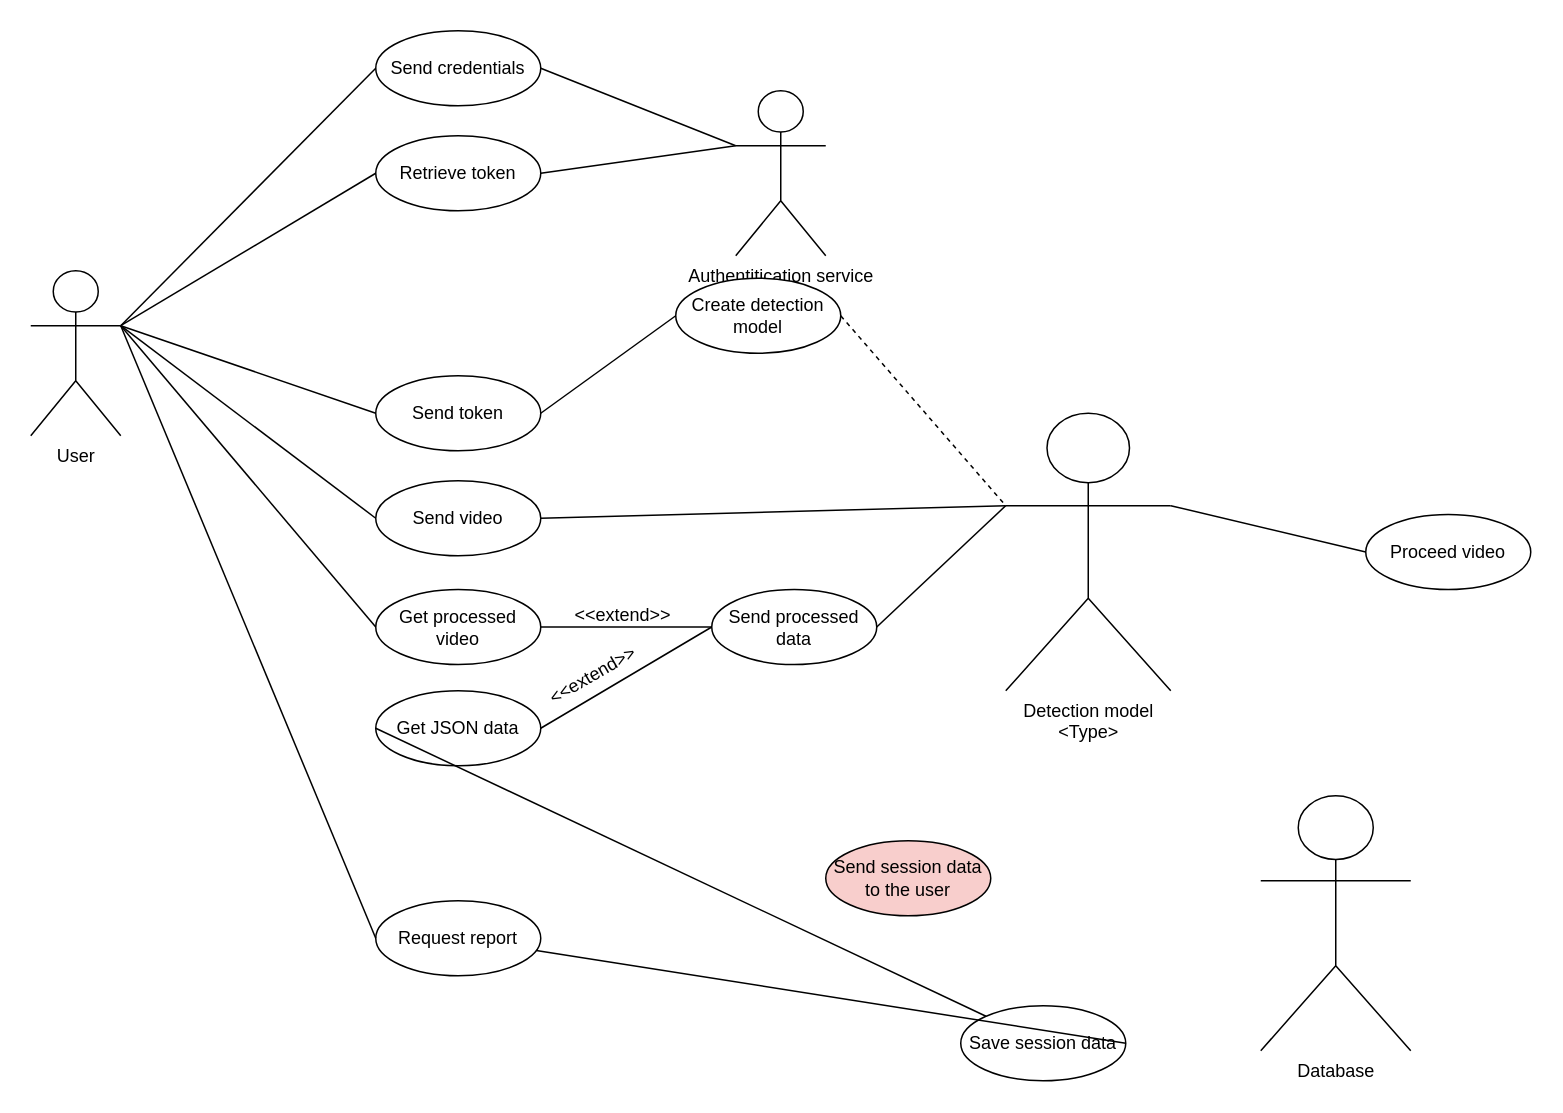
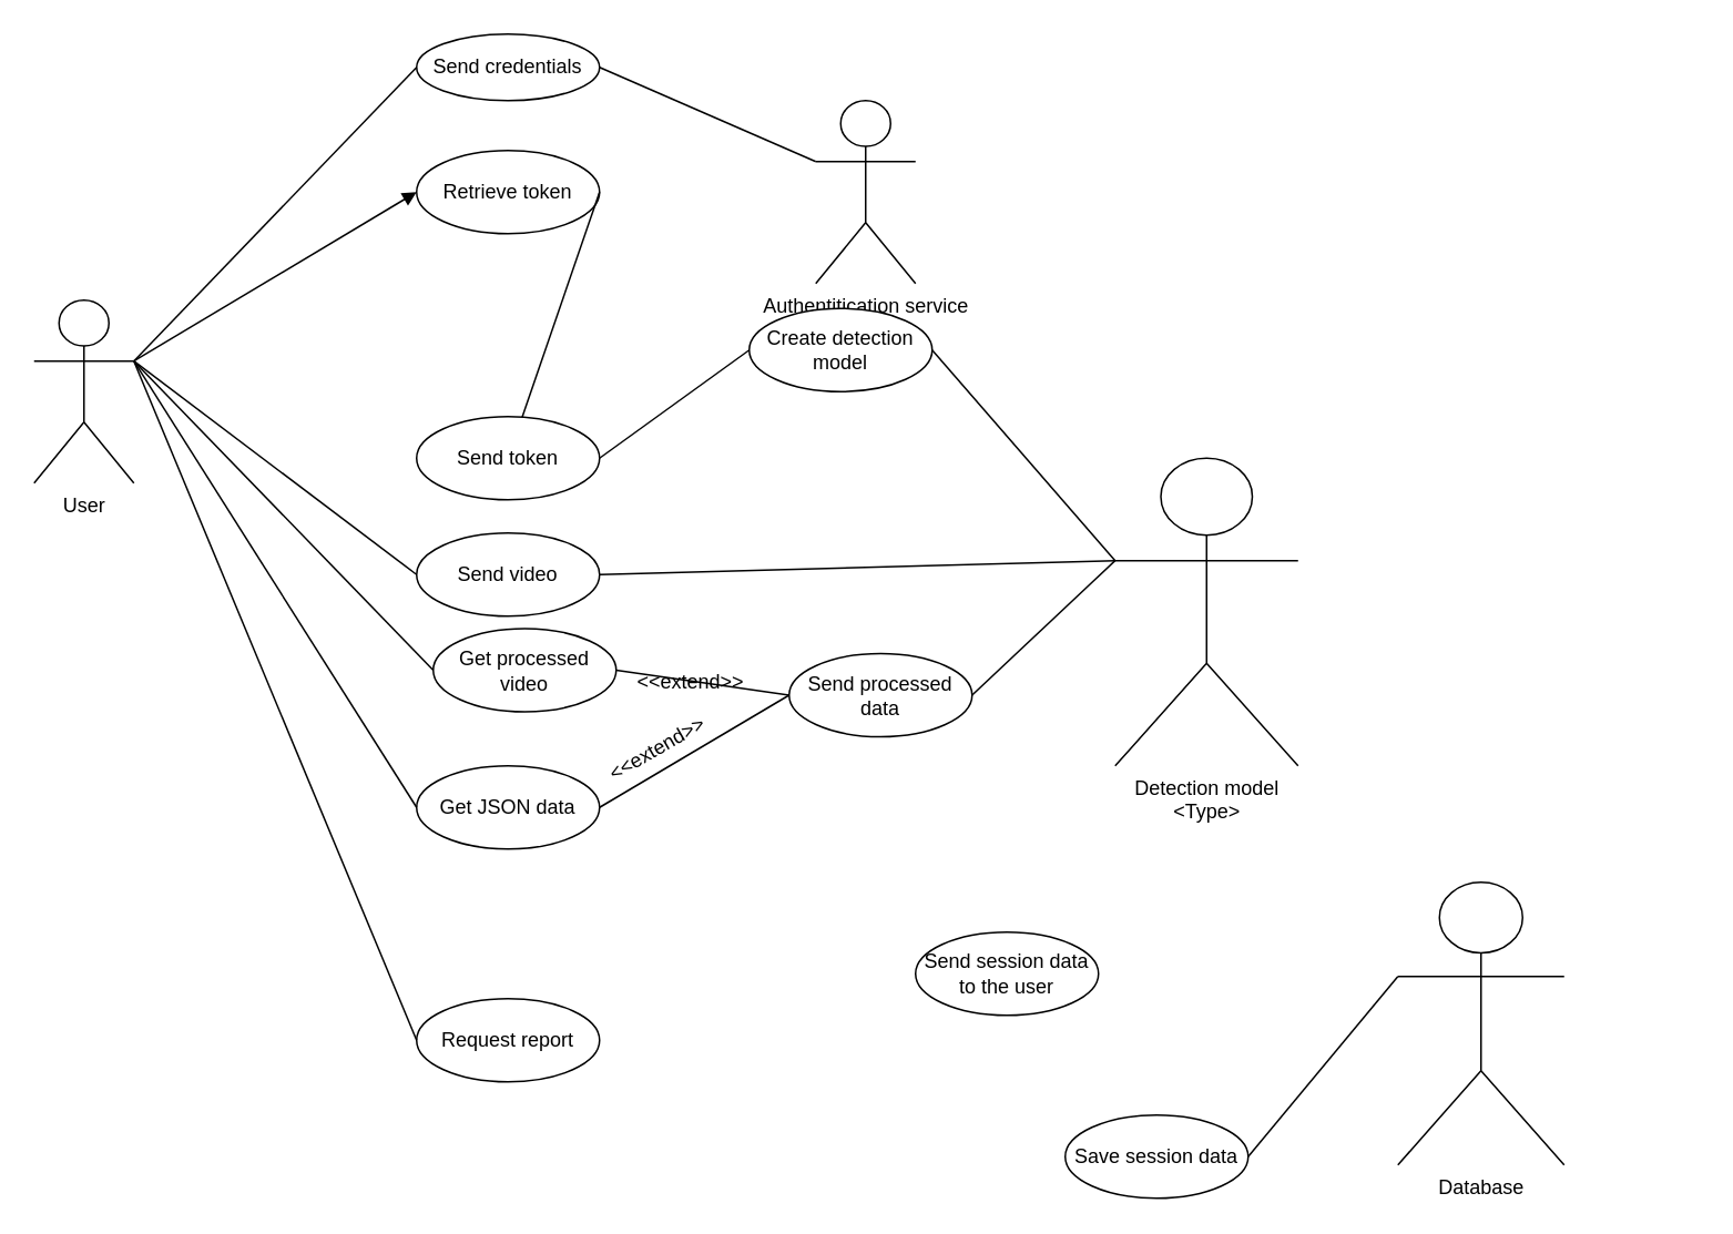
  <mxCell id="0" />
  <mxCell id="1" parent="0" />
- <mxCell id="2" value="Send credent&lt;span&gt;ials&lt;/span&gt;" style="ellipse;whiteSpace=wrap;html=1;" vertex="1" parent="1"><mxGeometry x="250" y="20" width="110" height="50" as="geometry" /></mxCell>
+ <mxCell id="2" value="Send credent&lt;span&gt;ials&lt;/span&gt;" style="ellipse;whiteSpace=wrap;html=1;" vertex="1" parent="1"><mxGeometry x="250" y="20" width="110" height="40" as="geometry" /></mxCell>
  <mxCell id="3" value="User" style="shape=umlActor;verticalLabelPosition=bottom;verticalAlign=top;html=1;outlineConnect=0;" vertex="1" parent="1"><mxGeometry x="20" y="180" width="60" height="110" as="geometry" /></mxCell>
  <mxCell id="4" value="Retr&lt;span&gt;ieve token&lt;/span&gt;" style="ellipse;whiteSpace=wrap;html=1;" vertex="1" parent="1"><mxGeometry x="250" y="90" width="110" height="50" as="geometry" /></mxCell>
  <mxCell id="5" value="Send token" style="ellipse;whiteSpace=wrap;html=1;" vertex="1" parent="1"><mxGeometry x="250" y="250" width="110" height="50" as="geometry" /></mxCell>
  <mxCell id="6" value="Request report" style="ellipse;whiteSpace=wrap;html=1;" vertex="1" parent="1"><mxGeometry x="250" y="600" width="110" height="50" as="geometry" /></mxCell>
  <mxCell id="7" value="Authent&lt;span id=&quot;docs-internal-guid-6857f552-7fff-fe71-50dd-2925caf0c72d&quot;&gt;&lt;span style=&quot;background-color: transparent ; vertical-align: baseline&quot;&gt;&lt;font style=&quot;font-size: 12px&quot;&gt;it&lt;/font&gt;&lt;/span&gt;&lt;/span&gt;ication service" style="shape=umlActor;verticalLabelPosition=bottom;verticalAlign=top;html=1;outlineConnect=0;" vertex="1" parent="1"><mxGeometry x="490" y="60" width="60" height="110" as="geometry" /></mxCell>
- <mxCell id="8" value="" style="endArrow=none;html=1;entryX=0;entryY=0.5;entryDx=0;entryDy=0;exitX=1;exitY=0.333;exitDx=0;exitDy=0;exitPerimeter=0;" edge="1" parent="1" source="3" target="4"><mxGeometry width="50" height="50" relative="1" as="geometry"><mxPoint x="120" y="235" as="sourcePoint" /><mxPoint x="130" y="170" as="targetPoint" /></mxGeometry></mxCell>
- <mxCell id="9" value="" style="endArrow=none;html=1;entryX=0;entryY=0.5;entryDx=0;entryDy=0;exitX=1;exitY=0.333;exitDx=0;exitDy=0;exitPerimeter=0;" edge="1" parent="1" source="3" target="5"><mxGeometry width="50" height="50" relative="1" as="geometry"><mxPoint x="200" y="200" as="sourcePoint" /><mxPoint x="250" y="150" as="targetPoint" /></mxGeometry></mxCell>
+ <mxCell id="8" value="" style="endArrow=block;html=1;entryX=0;entryY=0.5;entryDx=0;entryDy=0;exitX=1;exitY=0.333;exitDx=0;exitDy=0;exitPerimeter=0;" edge="1" parent="1" source="3" target="4"><mxGeometry width="50" height="50" relative="1" as="geometry"><mxPoint x="120" y="235" as="sourcePoint" /><mxPoint x="130" y="170" as="targetPoint" /></mxGeometry></mxCell>
  <mxCell id="10" value="" style="endArrow=none;html=1;exitX=1;exitY=0.5;exitDx=0;exitDy=0;entryX=0;entryY=0.333;entryDx=0;entryDy=0;entryPerimeter=0;" edge="1" parent="1" source="2" target="7"><mxGeometry width="50" height="50" relative="1" as="geometry"><mxPoint x="390" y="10" as="sourcePoint" /><mxPoint x="440" y="-40" as="targetPoint" /></mxGeometry></mxCell>
- <mxCell id="11" value="" style="endArrow=none;html=1;exitX=1;exitY=0.5;exitDx=0;exitDy=0;entryX=0;entryY=0.333;entryDx=0;entryDy=0;entryPerimeter=0;" edge="1" parent="1" source="4" target="7"><mxGeometry width="50" height="50" relative="1" as="geometry"><mxPoint x="360" y="155" as="sourcePoint" /><mxPoint x="410" y="105" as="targetPoint" /></mxGeometry></mxCell>
+ <mxCell id="11" value="" style="endArrow=none;html=1;exitX=1;exitY=0.5;exitDx=0;exitDy=0;" edge="1" parent="1" source="4" target="5"><mxGeometry width="50" height="50" relative="1" as="geometry"><mxPoint x="360" y="155" as="sourcePoint" /><mxPoint x="410" y="105" as="targetPoint" /></mxGeometry></mxCell>
  <mxCell id="12" value="" style="endArrow=none;html=1;entryX=0;entryY=0.5;entryDx=0;entryDy=0;exitX=1;exitY=0.333;exitDx=0;exitDy=0;exitPerimeter=0;" edge="1" parent="1" source="3" target="2"><mxGeometry width="50" height="50" relative="1" as="geometry"><mxPoint x="230" y="230" as="sourcePoint" /><mxPoint x="280" y="180" as="targetPoint" /></mxGeometry></mxCell>
  <mxCell id="13" value="" style="endArrow=none;html=1;exitX=1;exitY=0.333;exitDx=0;exitDy=0;exitPerimeter=0;entryX=0;entryY=0.5;entryDx=0;entryDy=0;" edge="1" parent="1" source="3" target="6"><mxGeometry width="50" height="50" relative="1" as="geometry"><mxPoint x="120" y="380" as="sourcePoint" /><mxPoint x="170" y="330" as="targetPoint" /></mxGeometry></mxCell>
  <mxCell id="14" value="Create detect&lt;span&gt;ion model&lt;/span&gt;" style="ellipse;whiteSpace=wrap;html=1;" vertex="1" parent="1"><mxGeometry x="450" y="185" width="110" height="50" as="geometry" /></mxCell>
  <mxCell id="15" value="" style="endArrow=none;html=1;exitX=1;exitY=0.5;exitDx=0;exitDy=0;entryX=0;entryY=0.5;entryDx=0;entryDy=0;" edge="1" parent="1" source="5" target="14"><mxGeometry width="50" height="50" relative="1" as="geometry"><mxPoint x="420" y="420" as="sourcePoint" /><mxPoint x="470" y="370" as="targetPoint" /></mxGeometry></mxCell>
  <mxCell id="16" value="Detection model&lt;br&gt;&amp;lt;Type&amp;gt;" style="shape=umlActor;verticalLabelPosition=bottom;verticalAlign=top;html=1;outlineConnect=0;" vertex="1" parent="1"><mxGeometry x="670" y="275" width="110" height="185" as="geometry" /></mxCell>
- <mxCell id="17" value="" style="endArrow=none;html=1;exitX=1;exitY=0.5;exitDx=0;exitDy=0;entryX=0;entryY=0.333;entryDx=0;entryDy=0;entryPerimeter=0;dashed=1;" edge="1" parent="1" source="14" target="16"><mxGeometry width="50" height="50" relative="1" as="geometry"><mxPoint x="580" y="360" as="sourcePoint" /><mxPoint x="630" y="310" as="targetPoint" /></mxGeometry></mxCell>
- <mxCell id="18" value="Proceed v&lt;span&gt;ideo&lt;/span&gt;" style="ellipse;whiteSpace=wrap;html=1;" vertex="1" parent="1"><mxGeometry x="910" y="342.5" width="110" height="50" as="geometry" /></mxCell>
- <mxCell id="19" value="" style="endArrow=none;html=1;exitX=1;exitY=0.333;exitDx=0;exitDy=0;entryX=0;entryY=0.5;entryDx=0;entryDy=0;exitPerimeter=0;" edge="1" parent="1" source="16" target="18"><mxGeometry width="50" height="50" relative="1" as="geometry"><mxPoint x="850" y="400" as="sourcePoint" /><mxPoint x="960" y="431.667" as="targetPoint" /></mxGeometry></mxCell>
+ <mxCell id="17" value="" style="endArrow=none;html=1;exitX=1;exitY=0.5;exitDx=0;exitDy=0;entryX=0;entryY=0.333;entryDx=0;entryDy=0;entryPerimeter=0;" edge="1" parent="1" source="14" target="16"><mxGeometry width="50" height="50" relative="1" as="geometry"><mxPoint x="580" y="360" as="sourcePoint" /><mxPoint x="630" y="310" as="targetPoint" /></mxGeometry></mxCell>
  <mxCell id="20" value="" style="endArrow=none;html=1;exitX=1;exitY=0.333;exitDx=0;exitDy=0;entryX=0;entryY=0.5;entryDx=0;entryDy=0;exitPerimeter=0;" edge="1" parent="1" source="3" target="21"><mxGeometry width="50" height="50" relative="1" as="geometry"><mxPoint x="600" y="650" as="sourcePoint" /><mxPoint x="690" y="680" as="targetPoint" /></mxGeometry></mxCell>
  <mxCell id="21" value="Send v&lt;span&gt;ideo&lt;/span&gt;" style="ellipse;whiteSpace=wrap;html=1;" vertex="1" parent="1"><mxGeometry x="250" y="320" width="110" height="50" as="geometry" /></mxCell>
  <mxCell id="22" value="" style="endArrow=none;html=1;exitX=1;exitY=0.5;exitDx=0;exitDy=0;entryX=0;entryY=0.333;entryDx=0;entryDy=0;entryPerimeter=0;" edge="1" parent="1" source="21" target="16"><mxGeometry width="50" height="50" relative="1" as="geometry"><mxPoint x="370" y="365" as="sourcePoint" /><mxPoint x="680" y="346.667" as="targetPoint" /></mxGeometry></mxCell>
- <mxCell id="23" value="Get processed v&lt;span&gt;ideo&lt;/span&gt;" style="ellipse;whiteSpace=wrap;html=1;" vertex="1" parent="1"><mxGeometry x="250" y="392.5" width="110" height="50" as="geometry" /></mxCell>
+ <mxCell id="23" value="Get processed v&lt;span&gt;ideo&lt;/span&gt;" style="ellipse;whiteSpace=wrap;html=1;" vertex="1" parent="1"><mxGeometry x="260" y="377.5" width="110" height="50" as="geometry" /></mxCell>
  <mxCell id="24" value="Send processed data" style="ellipse;whiteSpace=wrap;html=1;" vertex="1" parent="1"><mxGeometry x="474" y="392.5" width="110" height="50" as="geometry" /></mxCell>
  <mxCell id="25" value="Get JSON data" style="ellipse;whiteSpace=wrap;html=1;" vertex="1" parent="1"><mxGeometry x="250" y="460" width="110" height="50" as="geometry" /></mxCell>
  <mxCell id="26" value="" style="endArrow=none;html=1;exitX=1;exitY=0.5;exitDx=0;exitDy=0;entryX=0;entryY=0.333;entryDx=0;entryDy=0;entryPerimeter=0;" edge="1" parent="1" source="24" target="16"><mxGeometry width="50" height="50" relative="1" as="geometry"><mxPoint x="370" y="365" as="sourcePoint" /><mxPoint x="680" y="346.667" as="targetPoint" /></mxGeometry></mxCell>
  <mxCell id="27" value="" style="endArrow=none;html=1;exitX=1;exitY=0.5;exitDx=0;exitDy=0;entryX=0;entryY=0.5;entryDx=0;entryDy=0;" edge="1" parent="1" source="25" target="24"><mxGeometry width="50" height="50" relative="1" as="geometry"><mxPoint x="430" y="605" as="sourcePoint" /><mxPoint x="490" y="456.667" as="targetPoint" /></mxGeometry></mxCell>
  <mxCell id="28" value="" style="endArrow=none;html=1;exitX=1;exitY=0.5;exitDx=0;exitDy=0;entryX=0;entryY=0.5;entryDx=0;entryDy=0;" edge="1" parent="1" source="23" target="24"><mxGeometry width="50" height="50" relative="1" as="geometry"><mxPoint x="630" y="505" as="sourcePoint" /><mxPoint x="690" y="356.667" as="targetPoint" /></mxGeometry></mxCell>
  <mxCell id="29" value="&amp;lt;&amp;lt;extend&amp;gt;&amp;gt;" style="text;html=1;strokeColor=none;fillColor=none;align=center;verticalAlign=middle;whiteSpace=wrap;rounded=0;rotation=0;" vertex="1" parent="1"><mxGeometry x="380" y="400" width="70" height="20" as="geometry" /></mxCell>
  <mxCell id="30" value="&amp;lt;&amp;lt;extend&amp;gt;&amp;gt;" style="text;html=1;strokeColor=none;fillColor=none;align=center;verticalAlign=middle;whiteSpace=wrap;rounded=0;rotation=-30;" vertex="1" parent="1"><mxGeometry x="360" y="440" width="70" height="20" as="geometry" /></mxCell>
  <mxCell id="31" value="" style="endArrow=none;html=1;entryX=1;entryY=0.333;entryDx=0;entryDy=0;entryPerimeter=0;exitX=0;exitY=0.5;exitDx=0;exitDy=0;" edge="1" parent="1" source="23" target="3"><mxGeometry width="50" height="50" relative="1" as="geometry"><mxPoint x="90" y="410" as="sourcePoint" /><mxPoint x="140" y="360" as="targetPoint" /></mxGeometry></mxCell>
- <mxCell id="32" value="" style="endArrow=none;html=1;exitX=0;exitY=0.5;exitDx=0;exitDy=0;" edge="1" parent="1" source="25" target="34"><mxGeometry width="50" height="50" relative="1" as="geometry"><mxPoint x="130" y="510" as="sourcePoint" /><mxPoint x="180" y="460" as="targetPoint" /></mxGeometry></mxCell>
+ <mxCell id="32" value="" style="endArrow=none;html=1;entryX=1;entryY=0.333;entryDx=0;entryDy=0;entryPerimeter=0;exitX=0;exitY=0.5;exitDx=0;exitDy=0;" edge="1" parent="1" source="25" target="3"><mxGeometry width="50" height="50" relative="1" as="geometry"><mxPoint x="130" y="510" as="sourcePoint" /><mxPoint x="180" y="460" as="targetPoint" /></mxGeometry></mxCell>
  <mxCell id="33" value="Database" style="shape=umlActor;verticalLabelPosition=bottom;verticalAlign=top;html=1;outlineConnect=0;" vertex="1" parent="1"><mxGeometry x="840" y="530" width="100" height="170" as="geometry" /></mxCell>
  <mxCell id="34" value="Save sess&lt;span&gt;ion data&lt;/span&gt;" style="ellipse;whiteSpace=wrap;html=1;" vertex="1" parent="1"><mxGeometry x="640" y="670" width="110" height="50" as="geometry" /></mxCell>
- <mxCell id="35" value="" style="endArrow=none;html=1;exitX=1;exitY=0.5;exitDx=0;exitDy=0;" edge="1" parent="1" source="34" target="6"><mxGeometry width="50" height="50" relative="1" as="geometry"><mxPoint x="780" y="660" as="sourcePoint" /><mxPoint x="830" y="610" as="targetPoint" /></mxGeometry></mxCell>
- <mxCell id="36" value="Send sess&lt;span&gt;ion data to the user&lt;/span&gt;" style="ellipse;whiteSpace=wrap;html=1;fillColor=#f8cecc;" vertex="1" parent="1"><mxGeometry x="550" y="560" width="110" height="50" as="geometry" /></mxCell>
+ <mxCell id="35" value="" style="endArrow=none;html=1;exitX=1;exitY=0.5;exitDx=0;exitDy=0;entryX=0;entryY=0.333;entryDx=0;entryDy=0;entryPerimeter=0;" edge="1" parent="1" source="34" target="33"><mxGeometry width="50" height="50" relative="1" as="geometry"><mxPoint x="780" y="660" as="sourcePoint" /><mxPoint x="830" y="610" as="targetPoint" /></mxGeometry></mxCell>
+ <mxCell id="36" value="Send sess&lt;span&gt;ion data to the user&lt;/span&gt;" style="ellipse;whiteSpace=wrap;html=1;" vertex="1" parent="1"><mxGeometry x="550" y="560" width="110" height="50" as="geometry" /></mxCell>
